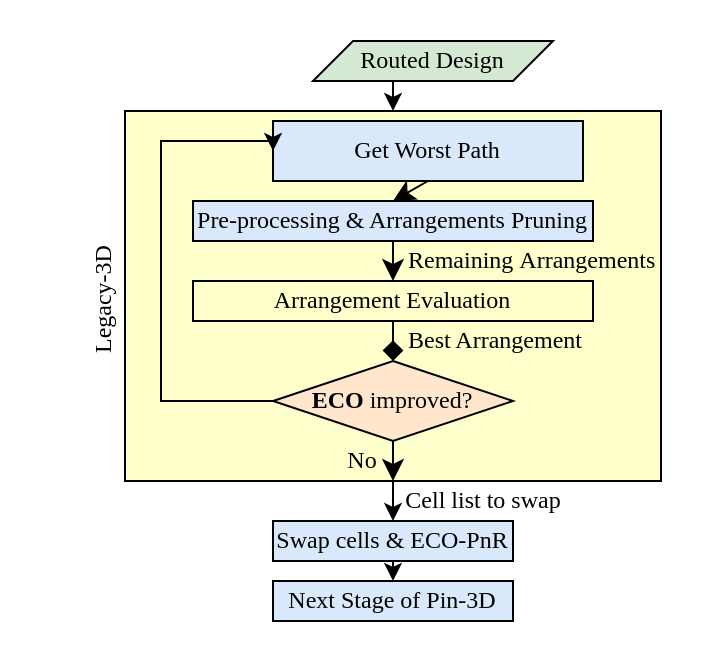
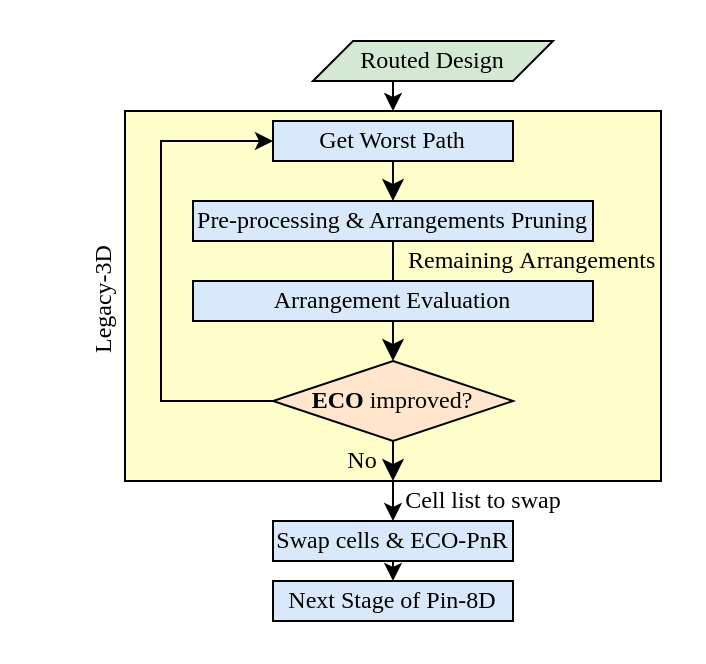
  <mxCell id="0" />
  <mxCell id="1" parent="0" />
  <mxCell id="2" style="edgeStyle=orthogonalEdgeStyle;rounded=0;orthogonalLoop=1;jettySize=auto;html=1;exitX=0.5;exitY=1;exitDx=0;exitDy=0;entryX=0.5;entryY=0;entryDx=0;entryDy=0;" parent="1" target="22" edge="1"><mxGeometry relative="1" as="geometry"><mxPoint x="196" y="240" as="sourcePoint" /></mxGeometry></mxCell>
  <mxCell id="3" value="" style="rounded=0;whiteSpace=wrap;html=1;fillColor=#FFFFCC;strokeColor=#000000;" parent="1" vertex="1"><mxGeometry x="62" y="55" width="268" height="185" as="geometry" /></mxCell>
  <mxCell id="4" style="edgeStyle=orthogonalEdgeStyle;rounded=0;orthogonalLoop=1;jettySize=auto;html=1;exitX=0.5;exitY=1;exitDx=0;exitDy=0;entryX=0.5;entryY=0;entryDx=0;entryDy=0;" edge="1" parent="1" source="5" target="3"><mxGeometry relative="1" as="geometry" /></mxCell>
  <mxCell id="5" value="Routed Design" style="shape=parallelogram;perimeter=parallelogramPerimeter;whiteSpace=wrap;html=1;fixedSize=1;fontFamily=Times New Roman;fillColor=#d5e8d4;strokeColor=#000000;" parent="1" vertex="1"><mxGeometry x="156" y="20" width="120" height="20" as="geometry" /></mxCell>
  <mxCell id="6" style="edgeStyle=none;curved=1;rounded=0;orthogonalLoop=1;jettySize=auto;html=1;exitX=0.5;exitY=1;exitDx=0;exitDy=0;entryX=0.5;entryY=0;entryDx=0;entryDy=0;fontSize=12;startSize=8;endSize=8;strokeColor=#000000;fontColor=#000000;fillColor=#ffe6cc;" parent="1" source="7" target="9" edge="1"><mxGeometry relative="1" as="geometry"><mxPoint x="144" y="87" as="sourcePoint" /></mxGeometry></mxCell>
- <mxCell id="7" value="Get Worst Path" style="rounded=0;whiteSpace=wrap;html=1;fontFamily=Times New Roman;fillColor=#dae8fc;strokeColor=#000000;" parent="1" vertex="1"><mxGeometry x="136" y="60" width="155" height="30" as="geometry" /></mxCell>
- <mxCell id="8" style="edgeStyle=none;curved=1;rounded=0;orthogonalLoop=1;jettySize=auto;html=1;exitX=0.5;exitY=1;exitDx=0;exitDy=0;entryX=0.5;entryY=0;entryDx=0;entryDy=0;fontSize=12;startSize=8;endSize=8;strokeColor=#000000;fontColor=#000000;fillColor=#ffe6cc;" parent="1" source="9" target="10" edge="1"><mxGeometry relative="1" as="geometry" /></mxCell>
+ <mxCell id="7" value="Get Worst Path" style="rounded=0;whiteSpace=wrap;html=1;fontFamily=Times New Roman;fillColor=#dae8fc;strokeColor=#000000;" parent="1" vertex="1"><mxGeometry x="136" y="60" width="120" height="20" as="geometry" /></mxCell>
+ <mxCell id="8" style="edgeStyle=none;curved=1;rounded=0;orthogonalLoop=1;jettySize=auto;html=1;exitX=0.5;exitY=1;exitDx=0;exitDy=0;entryX=0.5;entryY=0;entryDx=0;entryDy=0;fontSize=12;startSize=8;endSize=8;strokeColor=#000000;fontColor=#000000;fillColor=#ffe6cc;endArrow=none;" parent="1" source="9" target="10" edge="1"><mxGeometry relative="1" as="geometry" /></mxCell>
  <mxCell id="9" value="Pre-processing &amp;amp; Arrangements Pruning" style="rounded=0;whiteSpace=wrap;html=1;fontFamily=Times New Roman;fillColor=#dae8fc;strokeColor=#000000;" parent="1" vertex="1"><mxGeometry x="96" y="100" width="200" height="20" as="geometry" /></mxCell>
- <mxCell id="10" value="Arrangement Evaluation" style="rounded=0;whiteSpace=wrap;html=1;fontFamily=Times New Roman;fillColor=#ffffcc;strokeColor=#000000;" parent="1" vertex="1"><mxGeometry x="96" y="140" width="200" height="20" as="geometry" /></mxCell>
+ <mxCell id="10" value="Arrangement Evaluation" style="rounded=0;whiteSpace=wrap;html=1;fontFamily=Times New Roman;fillColor=#dae8fc;strokeColor=#000000;" parent="1" vertex="1"><mxGeometry x="96" y="140" width="200" height="20" as="geometry" /></mxCell>
  <mxCell id="11" style="edgeStyle=none;curved=1;rounded=0;orthogonalLoop=1;jettySize=auto;html=1;exitX=0.5;exitY=1;exitDx=0;exitDy=0;fontSize=12;startSize=8;endSize=8;strokeColor=#000000;fontColor=#000000;fillColor=#ffe6cc;entryX=0.5;entryY=1;entryDx=0;entryDy=0;" parent="1" source="13" edge="1" target="3"><mxGeometry relative="1" as="geometry"><mxPoint x="144" y="293" as="targetPoint" /></mxGeometry></mxCell>
  <mxCell id="12" style="edgeStyle=orthogonalEdgeStyle;rounded=0;orthogonalLoop=1;jettySize=auto;html=1;exitX=0;exitY=0.5;exitDx=0;exitDy=0;entryX=0;entryY=0.5;entryDx=0;entryDy=0;" edge="1" parent="1" source="13" target="7"><mxGeometry relative="1" as="geometry"><Array as="points"><mxPoint x="80" y="200" /><mxPoint x="80" y="70" /></Array></mxGeometry></mxCell>
  <mxCell id="13" value="&lt;b&gt;ECO&lt;/b&gt; improved?" style="rhombus;whiteSpace=wrap;html=1;fontFamily=Times New Roman;fillColor=#ffe6cc;strokeColor=#000000;" parent="1" vertex="1"><mxGeometry x="136" y="180" width="120" height="40" as="geometry" /></mxCell>
  <mxCell id="14" style="edgeStyle=none;curved=1;rounded=0;orthogonalLoop=1;jettySize=auto;html=1;exitX=0.5;exitY=1;exitDx=0;exitDy=0;fontSize=12;startSize=8;endSize=8;strokeColor=#000000;fontColor=#000000;fillColor=#ffe6cc;" parent="1" source="13" target="13" edge="1"><mxGeometry relative="1" as="geometry" /></mxCell>
  <mxCell id="15" style="edgeStyle=none;curved=1;rounded=0;orthogonalLoop=1;jettySize=auto;html=1;exitX=0.5;exitY=0;exitDx=0;exitDy=0;fontSize=12;startSize=8;endSize=8;strokeColor=#000000;fontColor=#000000;fillColor=#ffe6cc;" parent="1" source="13" target="13" edge="1"><mxGeometry relative="1" as="geometry" /></mxCell>
- <mxCell id="16" style="edgeStyle=none;curved=1;rounded=0;orthogonalLoop=1;jettySize=auto;html=1;exitX=0.5;exitY=1;exitDx=0;exitDy=0;entryX=0.5;entryY=0;entryDx=0;entryDy=0;fontSize=12;startSize=8;endSize=8;strokeColor=#000000;fontColor=#000000;fillColor=#ffe6cc;endArrow=diamond;" parent="1" source="10" target="13" edge="1"><mxGeometry relative="1" as="geometry"><mxPoint x="144" as="sourcePoint" y="220" /><mxPoint x="154" y="199" as="targetPoint" /></mxGeometry></mxCell>
+ <mxCell id="16" style="edgeStyle=none;curved=1;rounded=0;orthogonalLoop=1;jettySize=auto;html=1;exitX=0.5;exitY=1;exitDx=0;exitDy=0;entryX=0.5;entryY=0;entryDx=0;entryDy=0;fontSize=12;startSize=8;endSize=8;strokeColor=#000000;fontColor=#000000;fillColor=#ffe6cc;" parent="1" source="10" target="13" edge="1"><mxGeometry relative="1" as="geometry"><mxPoint x="144" as="sourcePoint" y="220" /><mxPoint x="154" y="199" as="targetPoint" /></mxGeometry></mxCell>
  <mxCell id="17" value="No" style="text;html=1;align=center;verticalAlign=middle;whiteSpace=wrap;rounded=0;fontSize=12;fontFamily=Times New Roman;strokeColor=none;fillColor=none;" parent="1" vertex="1"><mxGeometry x="171" width="20" height="20" as="geometry" y="220" /></mxCell>
  <mxCell id="18" value="&lt;font face=&quot;Times New Roman&quot;&gt;Remaining&amp;nbsp;&lt;/font&gt;&lt;span style=&quot;font-family: &amp;quot;Times New Roman&amp;quot;;&quot;&gt;Arrangements&lt;/span&gt;" style="text;html=1;align=left;verticalAlign=middle;whiteSpace=wrap;rounded=0;" parent="1" vertex="1"><mxGeometry x="202" y="120" width="129" height="20" as="geometry" /></mxCell>
- <mxCell id="19" value="&lt;font face=&quot;Times New Roman&quot;&gt;Best Arrangement&lt;/font&gt;" style="text;html=1;align=left;verticalAlign=middle;whiteSpace=wrap;rounded=0;" parent="1" vertex="1"><mxGeometry x="202" y="160" width="94" height="20" as="geometry" /></mxCell>
  <mxCell id="20" value="Cell list to swap" style="text;html=1;align=center;verticalAlign=middle;whiteSpace=wrap;rounded=0;fontFamily=Times New Roman;" parent="1" vertex="1"><mxGeometry x="196" y="240" width="91" height="20" as="geometry" /></mxCell>
  <mxCell id="21" style="edgeStyle=orthogonalEdgeStyle;rounded=0;orthogonalLoop=1;jettySize=auto;html=1;exitX=0.5;exitY=1;exitDx=0;exitDy=0;entryX=0.5;entryY=0;entryDx=0;entryDy=0;" parent="1" source="22" target="23" edge="1"><mxGeometry relative="1" as="geometry" /></mxCell>
  <mxCell id="22" value="Swap cells &amp;amp; ECO-PnR" style="rounded=0;whiteSpace=wrap;html=1;fontFamily=Times New Roman;fillColor=#dae8fc;strokeColor=#000000;" parent="1" vertex="1"><mxGeometry x="136" y="260" width="120" height="20" as="geometry" /></mxCell>
- <mxCell id="23" value="Next Stage of Pin-3D" style="rounded=0;whiteSpace=wrap;html=1;fontFamily=Times New Roman;fillColor=#dae8fc;strokeColor=#000000;" parent="1" vertex="1"><mxGeometry x="136" y="290" width="120" height="20" as="geometry" /></mxCell>
+ <mxCell id="23" value="Next Stage of Pin-8D" style="rounded=0;whiteSpace=wrap;html=1;fontFamily=Times New Roman;fillColor=#dae8fc;strokeColor=#000000;" parent="1" vertex="1"><mxGeometry x="136" y="290" width="120" height="20" as="geometry" /></mxCell>
  <mxCell id="24" style="edgeStyle=orthogonalEdgeStyle;rounded=0;orthogonalLoop=1;jettySize=auto;html=1;exitX=0.5;exitY=1;exitDx=0;exitDy=0;" parent="1" source="23" target="23" edge="1"><mxGeometry relative="1" as="geometry" /></mxCell>
  <mxCell id="25" value="&lt;font face=&quot;Times New Roman&quot;&gt;Legacy-3D&lt;/font&gt;" style="text;html=1;align=left;verticalAlign=middle;whiteSpace=wrap;rounded=0;rotation=-90;" vertex="1" parent="1"><mxGeometry x="20" y="137.5" width="63" height="20" as="geometry" /></mxCell>
